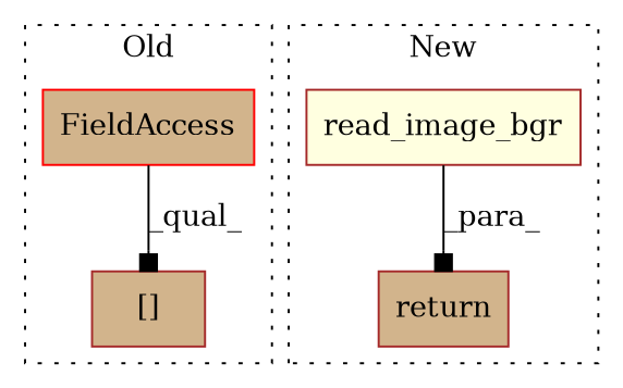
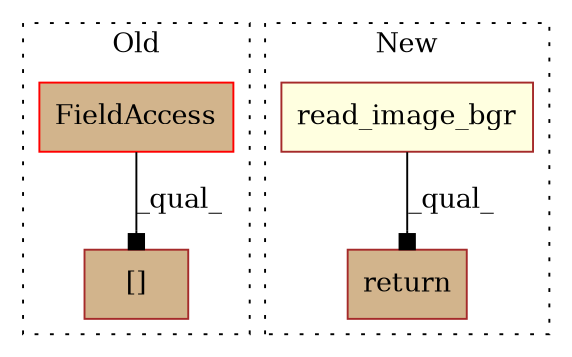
  digraph {
    node [color=brown fillcolor=tan shape=box style=filled]
    edge [arrowhead=box]
    n1 [a=2 l="17,1" label="[]" s="3033,3061"]
    n2 [a=22 color=red l=16 label=FieldAccess s=3033]
    n3 [a=32 fillcolor=lightyellow l="15,1" label=read_image_bgr s="3155,3198"]
    n4 [a=41 l=7 label=return s=3148]
    subgraph cluster_1 {
      label=Old
      style=dotted
      n1
      n2
    }
    subgraph cluster_2 {
      label=New
      style=dotted
      n3
      n4
    }
    n2 -> n1 [label=_qual_]
-   n3 -> n4 [label=_para_]
+   n3 -> n4 [label=_qual_]
  }
